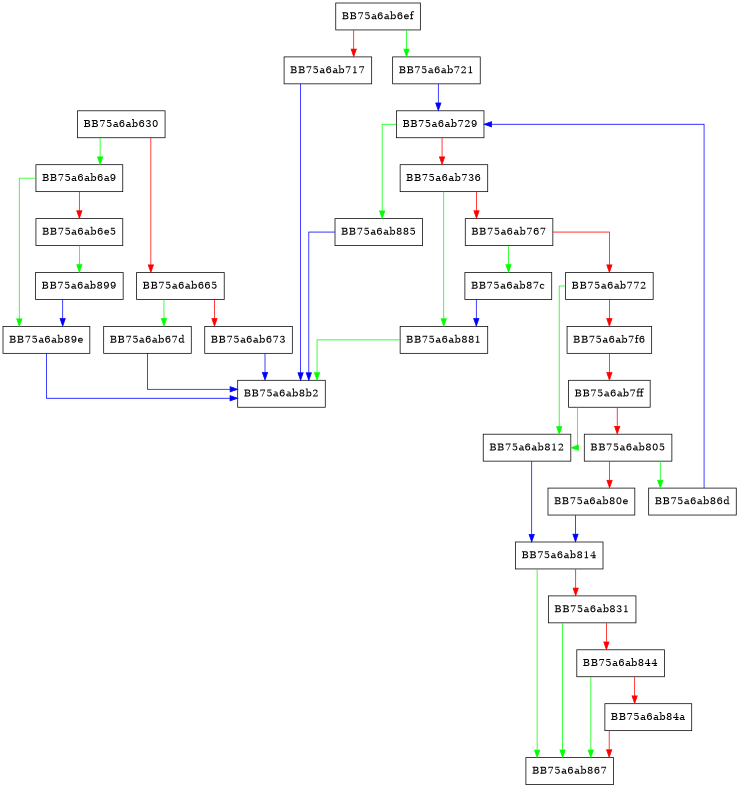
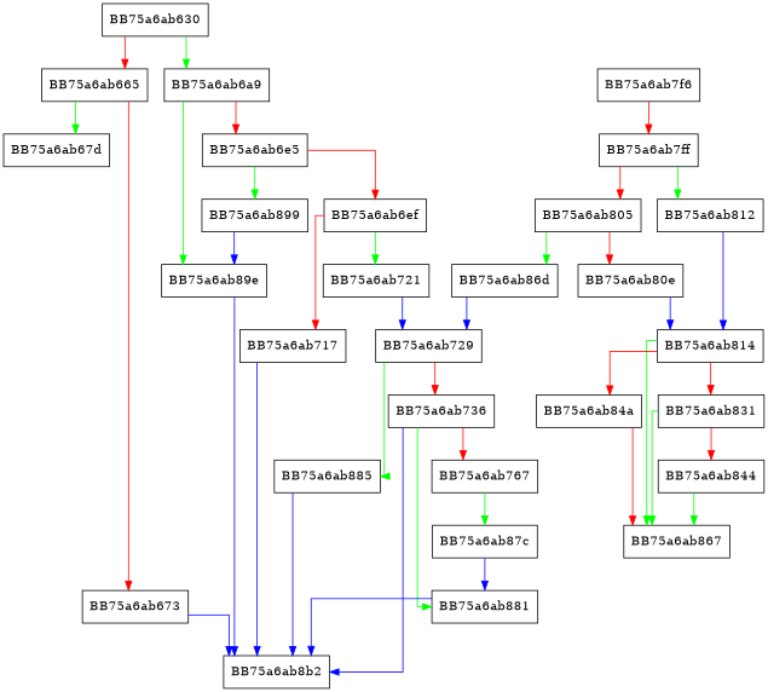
  digraph {
    splines=ortho
    node [shape=box]
    edge [color=red]
    BB75a6ab630
    BB75a6ab6a9
    BB75a6ab665
    BB75a6ab89e
    BB75a6ab6e5
    BB75a6ab67d
    BB75a6ab673
    BB75a6ab8b2
    BB75a6ab899
    BB75a6ab6ef
    BB75a6ab721
    BB75a6ab717
    BB75a6ab729
    BB75a6ab885
    BB75a6ab736
    BB75a6ab881
    BB75a6ab767
    BB75a6ab87c
-   BB75a6ab772
    BB75a6ab812
    BB75a6ab7f6
    BB75a6ab814
    BB75a6ab7ff
    BB75a6ab867
    BB75a6ab831
    BB75a6ab80e
    BB75a6ab805
    BB75a6ab86d
    BB75a6ab844
    BB75a6ab84a
    BB75a6ab630 -> BB75a6ab6a9 [color=green]
    BB75a6ab630 -> BB75a6ab665
    BB75a6ab6a9 -> BB75a6ab89e [color=green]
    BB75a6ab6a9 -> BB75a6ab6e5
    BB75a6ab665 -> BB75a6ab67d [color=green]
    BB75a6ab665 -> BB75a6ab673
    BB75a6ab89e -> BB75a6ab8b2 [color=blue]
    BB75a6ab6e5 -> BB75a6ab899 [color=green]
-   BB75a6ab67d -> BB75a6ab8b2 [color=blue]
+   BB75a6ab6e5 -> BB75a6ab6ef
+   BB75a6ab736 -> BB75a6ab8b2 [color=blue]
    BB75a6ab673 -> BB75a6ab8b2 [color=blue]
    BB75a6ab899 -> BB75a6ab89e [color=blue]
    BB75a6ab6ef -> BB75a6ab721 [color=green]
    BB75a6ab6ef -> BB75a6ab717
    BB75a6ab721 -> BB75a6ab729 [color=blue]
    BB75a6ab717 -> BB75a6ab8b2 [color=blue]
    BB75a6ab729 -> BB75a6ab885 [color=green]
    BB75a6ab729 -> BB75a6ab736
    BB75a6ab885 -> BB75a6ab8b2 [color=blue]
    BB75a6ab736 -> BB75a6ab881 [color=green]
    BB75a6ab736 -> BB75a6ab767
-   BB75a6ab881 -> BB75a6ab8b2 [color=green]
+   BB75a6ab881 -> BB75a6ab8b2 [color=blue]
    BB75a6ab767 -> BB75a6ab87c [color=green]
-   BB75a6ab767 -> BB75a6ab772
    BB75a6ab87c -> BB75a6ab881 [color=blue]
-   BB75a6ab772 -> BB75a6ab812 [color=green]
-   BB75a6ab772 -> BB75a6ab7f6
    BB75a6ab812 -> BB75a6ab814 [color=blue]
    BB75a6ab7f6 -> BB75a6ab7ff
    BB75a6ab814 -> BB75a6ab867 [color=green]
    BB75a6ab814 -> BB75a6ab831
    BB75a6ab7ff -> BB75a6ab812 [color=green]
    BB75a6ab7ff -> BB75a6ab805
    BB75a6ab831 -> BB75a6ab867 [color=green]
    BB75a6ab831 -> BB75a6ab844
    BB75a6ab80e -> BB75a6ab814 [color=blue]
    BB75a6ab805 -> BB75a6ab80e
    BB75a6ab805 -> BB75a6ab86d [color=green]
    BB75a6ab86d -> BB75a6ab729 [color=blue]
    BB75a6ab844 -> BB75a6ab867 [color=green]
-   BB75a6ab844 -> BB75a6ab84a
+   BB75a6ab814 -> BB75a6ab84a
    BB75a6ab84a -> BB75a6ab867
  }
